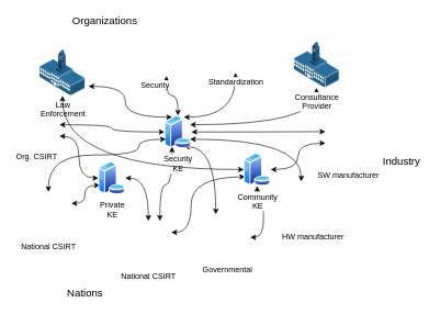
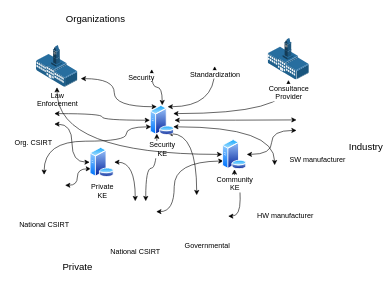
  <mxCell id="0" />
  <mxCell id="1" parent="0" />
  <mxCell id="2" style="edgeStyle=orthogonalEdgeStyle;curved=1;rounded=0;orthogonalLoop=1;jettySize=auto;html=1;exitX=0;exitY=0.5;exitDx=0;exitDy=0;entryX=1;entryY=0.5;entryDx=0;entryDy=0;startArrow=classic;startFill=1;" edge="1" parent="1" source="11" target="18"><mxGeometry relative="1" as="geometry" /></mxCell>
  <mxCell id="3" style="edgeStyle=orthogonalEdgeStyle;curved=1;rounded=0;orthogonalLoop=1;jettySize=auto;html=1;exitX=0.25;exitY=1;exitDx=0;exitDy=0;entryX=0.75;entryY=0;entryDx=0;entryDy=0;startArrow=classic;startFill=1;" edge="1" parent="1" source="11" target="20"><mxGeometry relative="1" as="geometry" /></mxCell>
  <mxCell id="4" style="edgeStyle=orthogonalEdgeStyle;curved=1;rounded=0;orthogonalLoop=1;jettySize=auto;html=1;exitX=0.75;exitY=1;exitDx=0;exitDy=0;entryX=0.25;entryY=0;entryDx=0;entryDy=0;startArrow=classic;startFill=1;" edge="1" parent="1" source="11" target="13"><mxGeometry relative="1" as="geometry" /></mxCell>
  <mxCell id="5" style="edgeStyle=orthogonalEdgeStyle;curved=1;rounded=0;orthogonalLoop=1;jettySize=auto;html=1;exitX=1;exitY=0.75;exitDx=0;exitDy=0;entryX=0.25;entryY=0;entryDx=0;entryDy=0;startArrow=classic;startFill=1;" edge="1" parent="1" source="11" target="21"><mxGeometry relative="1" as="geometry" /></mxCell>
  <mxCell id="6" style="edgeStyle=orthogonalEdgeStyle;curved=1;rounded=0;orthogonalLoop=1;jettySize=auto;html=1;exitX=0.75;exitY=0;exitDx=0;exitDy=0;startArrow=classic;startFill=1;" edge="1" parent="1" source="11" target="22"><mxGeometry relative="1" as="geometry" /></mxCell>
  <mxCell id="7" style="edgeStyle=orthogonalEdgeStyle;curved=1;rounded=0;orthogonalLoop=1;jettySize=auto;html=1;exitX=0.5;exitY=0;exitDx=0;exitDy=0;entryX=0.75;entryY=1;entryDx=0;entryDy=0;startArrow=classic;startFill=1;" edge="1" parent="1" source="11" target="23"><mxGeometry relative="1" as="geometry" /></mxCell>
  <mxCell id="8" style="edgeStyle=orthogonalEdgeStyle;curved=1;rounded=0;orthogonalLoop=1;jettySize=auto;html=1;exitX=0.25;exitY=0;exitDx=0;exitDy=0;entryX=1.075;entryY=0.795;entryDx=0;entryDy=0;entryPerimeter=0;startArrow=classic;startFill=1;" edge="1" parent="1" source="11" target="17"><mxGeometry relative="1" as="geometry"><Array as="points"><mxPoint x="190" y="178" /><mxPoint x="190" y="131" /></Array></mxGeometry></mxCell>
  <mxCell id="9" style="edgeStyle=orthogonalEdgeStyle;curved=1;rounded=0;orthogonalLoop=1;jettySize=auto;html=1;exitX=1;exitY=0.5;exitDx=0;exitDy=0;entryX=0;entryY=0.25;entryDx=0;entryDy=0;startArrow=classic;startFill=1;fontSize=16;" edge="1" parent="1" source="11" target="16"><mxGeometry relative="1" as="geometry" /></mxCell>
  <mxCell id="10" style="edgeStyle=orthogonalEdgeStyle;curved=1;rounded=0;orthogonalLoop=1;jettySize=auto;html=1;exitX=1;exitY=0.25;exitDx=0;exitDy=0;startArrow=classic;startFill=1;fontSize=16;" edge="1" parent="1" source="11" target="24"><mxGeometry relative="1" as="geometry" /></mxCell>
  <mxCell id="11" value="Security&lt;br&gt;KE" style="aspect=fixed;perimeter=ellipsePerimeter;html=1;align=center;shadow=0;dashed=0;spacingTop=3;image;image=img/lib/active_directory/database_server.svg;" vertex="1" parent="1"><mxGeometry x="249.5" y="175" width="41" height="50" as="geometry" /></mxCell>
  <mxCell id="12" style="edgeStyle=orthogonalEdgeStyle;curved=1;rounded=0;orthogonalLoop=1;jettySize=auto;html=1;exitX=1;exitY=0.5;exitDx=0;exitDy=0;startArrow=classic;startFill=1;" edge="1" parent="1" source="13" target="31"><mxGeometry relative="1" as="geometry" /></mxCell>
  <mxCell id="13" value="Governmental" style="shape=image;html=1;verticalAlign=top;verticalLabelPosition=bottom;labelBackgroundColor=#ffffff;imageAspect=0;aspect=fixed;image=https://cdn2.iconfinder.com/data/icons/buildings-41/128/Untitled-1-17-2-128.png" vertex="1" parent="1"><mxGeometry x="310" y="325" width="70" height="70" as="geometry" /></mxCell>
  <mxCell id="14" style="edgeStyle=orthogonalEdgeStyle;curved=1;rounded=0;orthogonalLoop=1;jettySize=auto;html=1;exitX=0.5;exitY=0;exitDx=0;exitDy=0;startArrow=classic;startFill=1;entryX=0;entryY=0.75;entryDx=0;entryDy=0;" edge="1" parent="1" source="15" target="11"><mxGeometry relative="1" as="geometry"><mxPoint x="240" y="211" as="targetPoint" /><Array as="points"><mxPoint x="73" y="235" /><mxPoint x="210" y="235" /><mxPoint x="210" y="211" /></Array></mxGeometry></mxCell>
  <mxCell id="15" value="National CSIRT" style="shape=image;html=1;verticalAlign=top;verticalLabelPosition=bottom;labelBackgroundColor=#ffffff;imageAspect=0;aspect=fixed;image=https://cdn4.iconfinder.com/data/icons/REALVISTA/real_estate/png/128/apartment.png" vertex="1" parent="1"><mxGeometry x="38" y="291" width="70" height="70" as="geometry" /></mxCell>
  <mxCell id="16" value="SW manufacturer" style="shape=image;html=1;verticalAlign=top;verticalLabelPosition=bottom;labelBackgroundColor=#ffffff;imageAspect=0;aspect=fixed;image=https://cdn0.iconfinder.com/data/icons/isometric-city-basic-buildings/224/hospital-128.png" vertex="1" parent="1"><mxGeometry x="494" y="182" width="70" height="70" as="geometry" /></mxCell>
  <mxCell id="17" value="Law&lt;br&gt;Enforcement" style="points=[];aspect=fixed;html=1;align=center;shadow=0;dashed=0;image;image=img/lib/allied_telesis/buildings/School_Building.svg;" vertex="1" parent="1"><mxGeometry x="60" y="75" width="69" height="70" as="geometry" /></mxCell>
  <mxCell id="18" value="Org. CSIRT" style="shape=image;html=1;verticalAlign=top;verticalLabelPosition=bottom;labelBackgroundColor=#ffffff;imageAspect=0;aspect=fixed;image=https://cdn0.iconfinder.com/data/icons/isometric-city-basic-buildings/224/hospital-128.png" vertex="1" parent="1"><mxGeometry x="20" y="154" width="70" height="70" as="geometry" /></mxCell>
  <mxCell id="19" style="edgeStyle=orthogonalEdgeStyle;curved=1;rounded=0;orthogonalLoop=1;jettySize=auto;html=1;exitX=1;exitY=0.25;exitDx=0;exitDy=0;entryX=0;entryY=0.75;entryDx=0;entryDy=0;startArrow=classic;startFill=1;" edge="1" parent="1" source="20" target="31"><mxGeometry relative="1" as="geometry"><Array as="points"><mxPoint x="290" y="353" /><mxPoint x="290" y="269" /></Array></mxGeometry></mxCell>
  <mxCell id="20" value="National CSIRT" style="shape=image;html=1;verticalAlign=top;verticalLabelPosition=bottom;labelBackgroundColor=#ffffff;imageAspect=0;aspect=fixed;image=https://cdn0.iconfinder.com/data/icons/isometric-city-basic-buildings/224/hospital-128.png" vertex="1" parent="1"><mxGeometry x="190" y="335" width="70" height="70" as="geometry" /></mxCell>
  <mxCell id="21" value="HW manufacturer" style="shape=image;html=1;verticalAlign=top;verticalLabelPosition=bottom;labelBackgroundColor=#ffffff;imageAspect=0;aspect=fixed;image=https://cdn4.iconfinder.com/data/icons/REALVISTA/real_estate/png/128/apartment.png" vertex="1" parent="1"><mxGeometry x="440" y="275" width="70" height="70" as="geometry" /></mxCell>
  <mxCell id="22" value="Standardization" style="shape=image;html=1;verticalAlign=top;verticalLabelPosition=bottom;labelBackgroundColor=#ffffff;imageAspect=0;aspect=fixed;image=https://cdn2.iconfinder.com/data/icons/buildings-41/128/Untitled-1-17-2-128.png" vertex="1" parent="1"><mxGeometry x="322.5" y="40" width="70" height="70" as="geometry" /></mxCell>
  <mxCell id="23" value="Security" style="shape=image;html=1;verticalAlign=top;verticalLabelPosition=bottom;labelBackgroundColor=#ffffff;imageAspect=0;aspect=fixed;image=https://cdn4.iconfinder.com/data/icons/REALVISTA/real_estate/png/128/apartment.png" vertex="1" parent="1"><mxGeometry x="200" width="70" height="70" as="geometry" y="45" /></mxCell>
  <mxCell id="24" value="Consultance&lt;br&gt;Provider" style="points=[];aspect=fixed;html=1;align=center;shadow=0;dashed=0;image;image=img/lib/allied_telesis/buildings/School_Building.svg;" vertex="1" parent="1"><mxGeometry x="446" y="63" width="69" height="70" as="geometry" /></mxCell>
  <mxCell id="25" style="edgeStyle=orthogonalEdgeStyle;rounded=0;orthogonalLoop=1;jettySize=auto;html=1;exitX=0;exitY=0.5;exitDx=0;exitDy=0;entryX=1;entryY=0.75;entryDx=0;entryDy=0;curved=1;startArrow=classic;startFill=1;" edge="1" parent="1" source="28" target="18"><mxGeometry relative="1" as="geometry" /></mxCell>
  <mxCell id="26" style="edgeStyle=orthogonalEdgeStyle;curved=1;rounded=0;orthogonalLoop=1;jettySize=auto;html=1;exitX=0;exitY=0.75;exitDx=0;exitDy=0;entryX=1;entryY=0.25;entryDx=0;entryDy=0;startArrow=classic;startFill=1;" edge="1" parent="1" source="28" target="15"><mxGeometry relative="1" as="geometry" /></mxCell>
  <mxCell id="27" style="edgeStyle=orthogonalEdgeStyle;curved=1;rounded=0;orthogonalLoop=1;jettySize=auto;html=1;exitX=1;exitY=0.5;exitDx=0;exitDy=0;entryX=0.5;entryY=0;entryDx=0;entryDy=0;startArrow=classic;startFill=1;" edge="1" parent="1" source="28" target="20"><mxGeometry relative="1" as="geometry" /></mxCell>
  <mxCell id="28" value="Private&lt;br&gt;KE" style="aspect=fixed;perimeter=ellipsePerimeter;html=1;align=center;shadow=0;dashed=0;spacingTop=3;image;image=img/lib/active_directory/database_server.svg;" vertex="1" parent="1"><mxGeometry x="149" y="245" width="41" height="50" as="geometry" /></mxCell>
  <mxCell id="29" style="edgeStyle=orthogonalEdgeStyle;curved=1;rounded=0;orthogonalLoop=1;jettySize=auto;html=1;exitX=1;exitY=0.5;exitDx=0;exitDy=0;entryX=0;entryY=0.5;entryDx=0;entryDy=0;startArrow=classic;startFill=1;" edge="1" parent="1" source="31" target="16"><mxGeometry relative="1" as="geometry" /></mxCell>
  <mxCell id="30" style="edgeStyle=orthogonalEdgeStyle;curved=1;rounded=0;orthogonalLoop=1;jettySize=auto;html=1;exitX=0;exitY=0.5;exitDx=0;exitDy=0;startArrow=classic;startFill=1;" edge="1" parent="1" source="31" target="17"><mxGeometry relative="1" as="geometry" /></mxCell>
  <mxCell id="31" value="Community&lt;br&gt;KE" style="aspect=fixed;perimeter=ellipsePerimeter;html=1;align=center;shadow=0;dashed=0;spacingTop=3;image;image=img/lib/active_directory/database_server.svg;" vertex="1" parent="1"><mxGeometry x="370" y="232" width="41" height="50" as="geometry" /></mxCell>
- <mxCell id="32" value="Nations" style="text;html=1;strokeColor=none;fillColor=none;align=center;verticalAlign=middle;whiteSpace=wrap;rounded=0;fontSize=16;" vertex="1" parent="1"><mxGeometry x="109" y="435" width="40" height="20" as="geometry" /></mxCell>
+ <mxCell id="32" value="Private" style="text;html=1;strokeColor=none;fillColor=none;align=center;verticalAlign=middle;whiteSpace=wrap;rounded=0;fontSize=16;" vertex="1" parent="1"><mxGeometry x="109" y="435" width="40" height="20" as="geometry" /></mxCell>
  <mxCell id="33" value="Organizations" style="text;html=1;strokeColor=none;fillColor=none;align=center;verticalAlign=middle;whiteSpace=wrap;rounded=0;fontSize=16;" vertex="1" parent="1"><mxGeometry x="139" y="20" width="40" height="20" as="geometry" /></mxCell>
  <mxCell id="34" value="Industry" style="text;html=1;strokeColor=none;fillColor=none;align=center;verticalAlign=middle;whiteSpace=wrap;rounded=0;fontSize=16;" vertex="1" parent="1"><mxGeometry x="590" y="235" width="40" height="20" as="geometry" /></mxCell>
